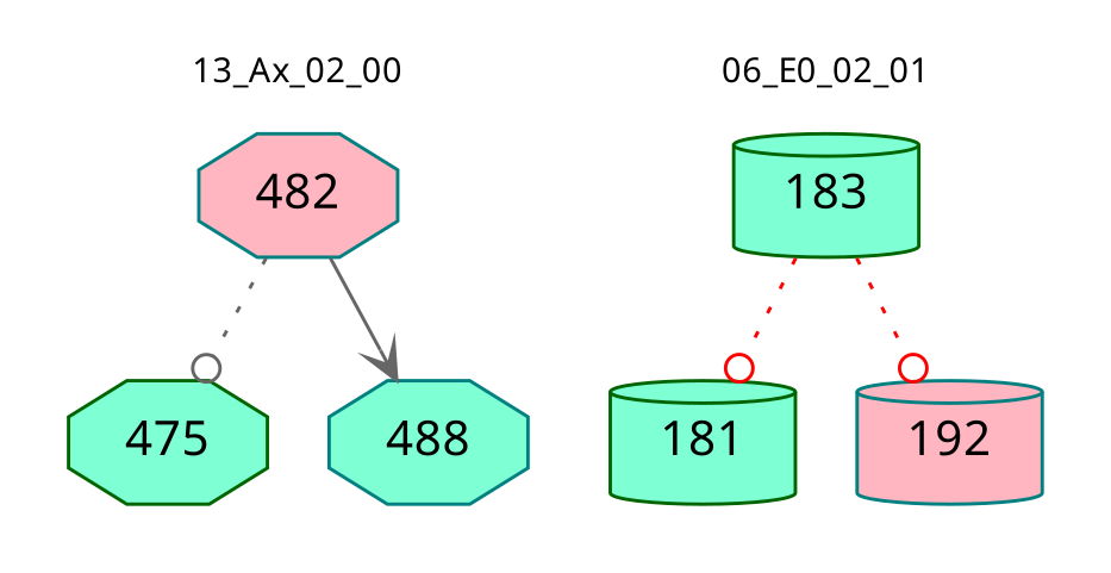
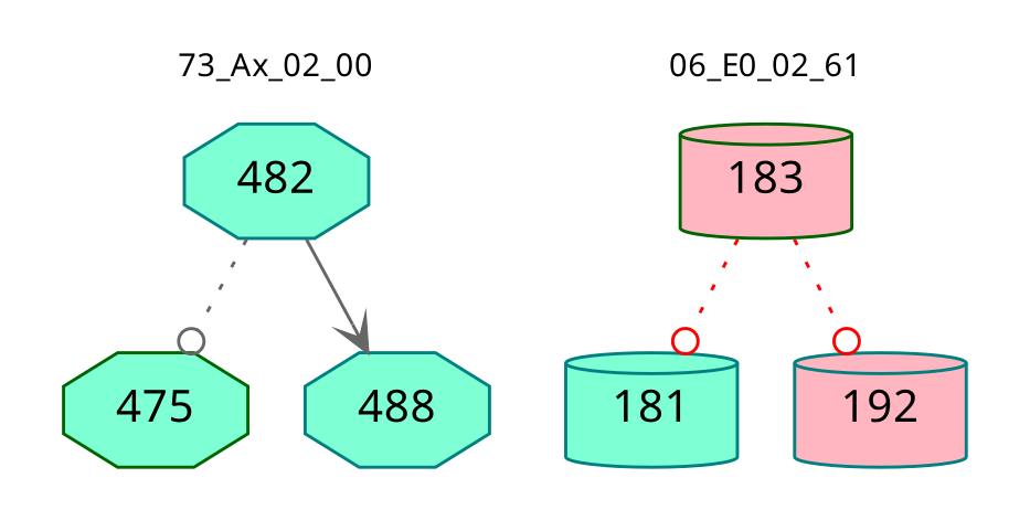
  digraph {
    fontname="Noto Sans"
    node [color=teal fillcolor=lightpink fontname="Noto Sans" shape=octagon style=filled]
    edge [arrowhead=odot color=gray40 fontname="Noto Sans" style=dotted]
-   n1 [label=482]
+   n1 [fillcolor=aquamarine label=482]
    n2 [color=darkgreen fillcolor=aquamarine label=475]
    n3 [fillcolor=aquamarine label=488]
-   n4 [color=darkgreen fillcolor=aquamarine label=183 shape=cylinder]
-   n5 [color=darkgreen fillcolor=aquamarine label=181 shape=cylinder]
+   n4 [color=darkgreen label=183 shape=cylinder]
+   n5 [fillcolor=aquamarine label=181 shape=cylinder]
    n6 [label=192 shape=cylinder]
    subgraph cluster_1 {
      color=white
      fontsize=10
-     label="13_Ax_02_00"
+     label="73_Ax_02_00"
      n1
      n2
      n3
    }
    subgraph cluster_2 {
      color=white
      fontsize=10
-     label="06_E0_02_01"
+     label="06_E0_02_61"
      n4
      n5
      n6
    }
    n1 -> n2
    n1 -> n3 [arrowhead=vee style=solid]
    n4 -> n5 [color=red]
    n4 -> n6 [color=red]
  }
